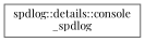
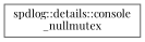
  digraph {
    rankdir=LR
    fontname="Playfair Display"
-   n1 [color=grey40 fillcolor=white fontname="Playfair Display" fontsize=10 height=0.2 label="spdlog::details::console\l_spdlog" shape=box style=filled width=0.4]
+   n1 [color=grey40 fillcolor=white fontname="Playfair Display" fontsize=10 height=0.2 label="spdlog::details::console\l_nullmutex" shape=box style=filled width=0.4]
  }
